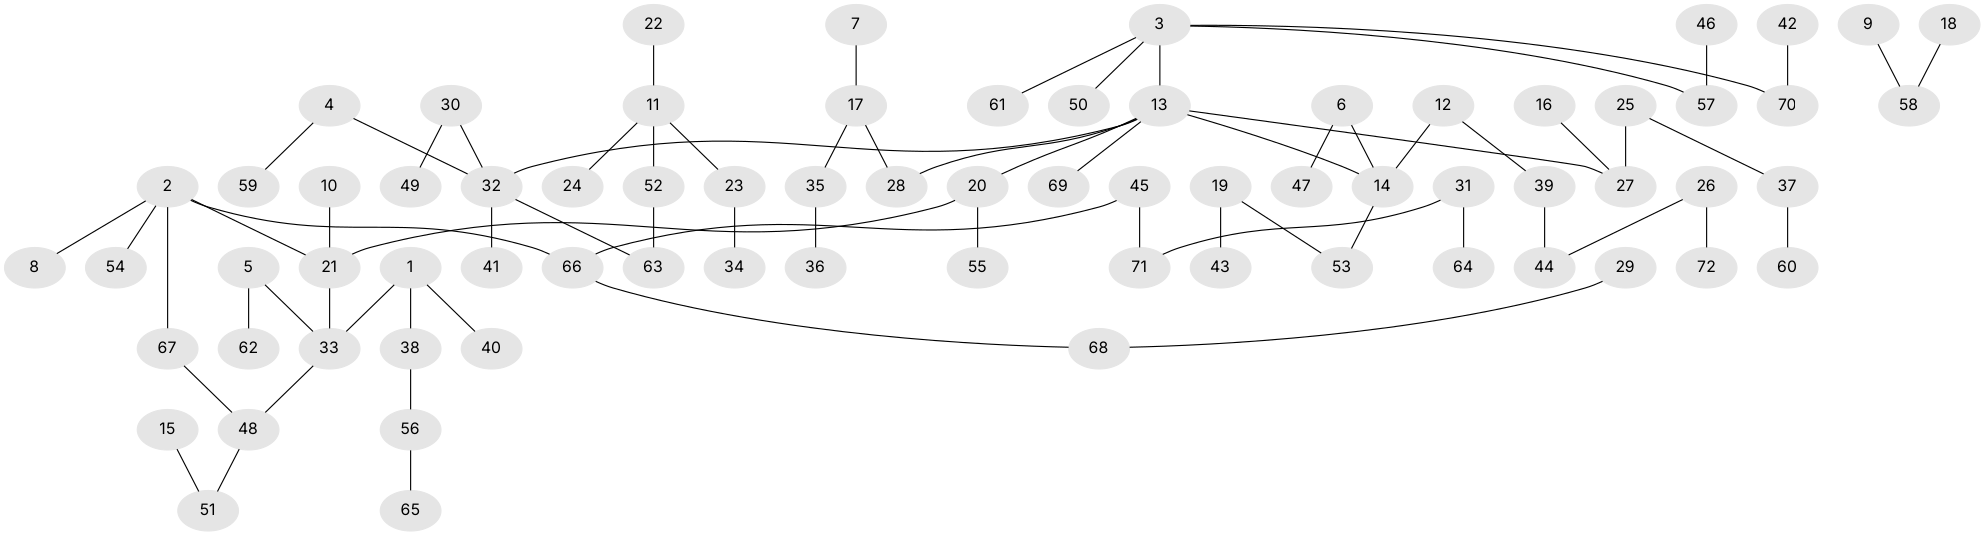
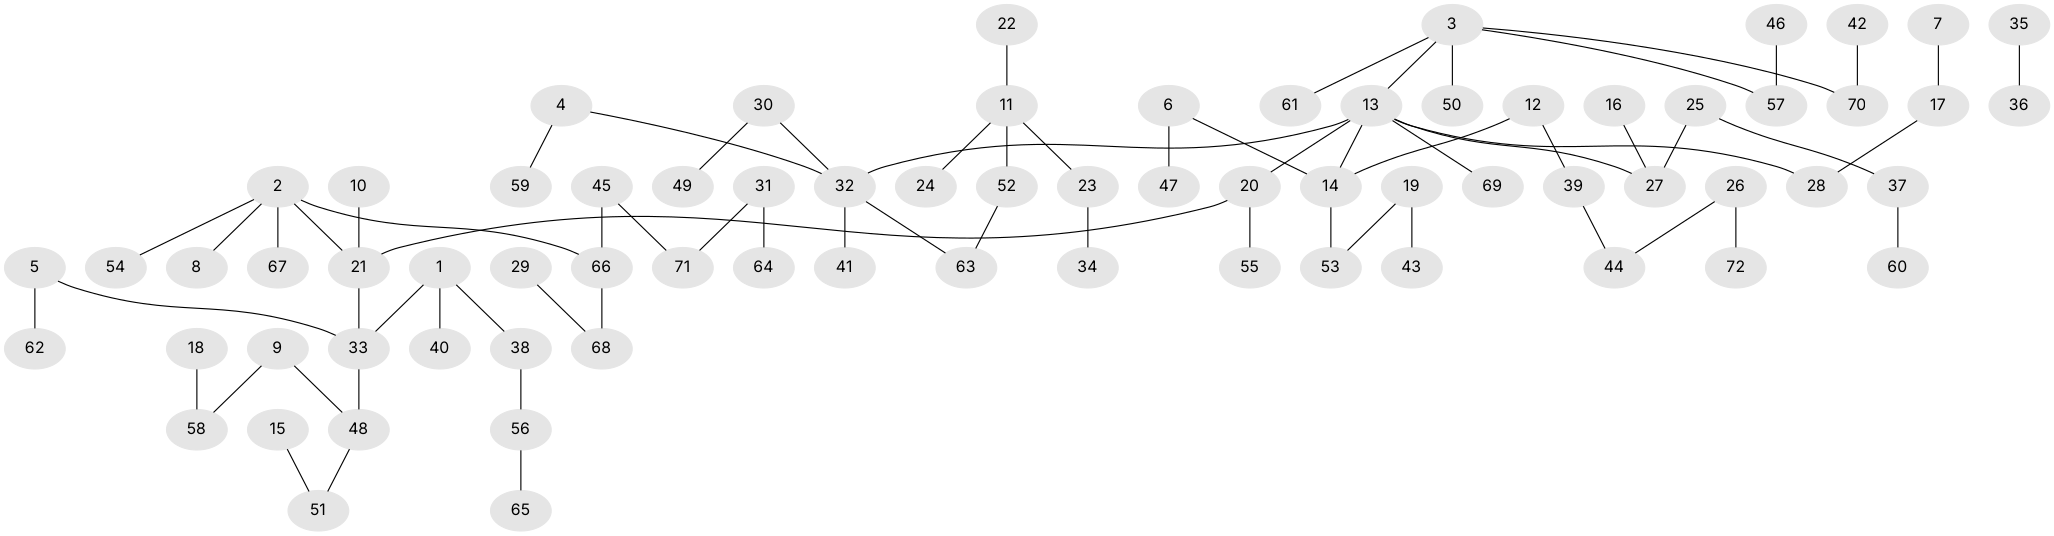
  graph {
    fontname=Inter
    node [color=gray90 fontname=Inter style=filled]
    edge [fontname=Inter weight=1.0]
    1
    33
    38
    40
    48
    56
    2
    8
    21
    54
    66
    67
    68
    3
    13
    50
    57
    61
    70
    32
    14
    20
    27
    28
    69
    4
    59
    41
    63
    5
    62
    6
    47
    53
    7
    17
    35
    9
    58
    51
    10
    11
    23
    24
    52
    34
    12
    39
    44
    55
    15
    16
    36
    18
    19
    43
    22
    25
    37
    60
    26
    72
    29
    30
    49
    31
    64
    71
    65
    42
    45
    46
    1 -- 33
    1 -- 38
    1 -- 40
    33 -- 48
    38 -- 56
    48 -- 51
    56 -- 65
    2 -- 8
    2 -- 21
    2 -- 54
    2 -- 66
    2 -- 67
    21 -- 33
    66 -- 68
    3 -- 13
    3 -- 50
    3 -- 57
    3 -- 61
    3 -- 70
    13 -- 32
    13 -- 14
    13 -- 20
    13 -- 27
    13 -- 28
    13 -- 69
    32 -- 41
    32 -- 63
    14 -- 53
    20 -- 21
    20 -- 55
    4 -- 32
    4 -- 59
    5 -- 33
    5 -- 62
    6 -- 14
    6 -- 47
    7 -- 17
    17 -- 28
-   17 -- 35
    35 -- 36
-   67 -- 48
+   9 -- 48
    9 -- 58
    10 -- 21
    11 -- 23
    11 -- 24
    11 -- 52
    23 -- 34
    52 -- 63
    12 -- 14
    12 -- 39
    39 -- 44
    15 -- 51
    16 -- 27
    18 -- 58
    19 -- 53
    19 -- 43
    22 -- 11
    25 -- 27
    25 -- 37
    37 -- 60
    26 -- 44
    26 -- 72
    29 -- 68
    30 -- 32
    30 -- 49
    31 -- 64
    31 -- 71
    42 -- 70
    45 -- 66
    45 -- 71
    46 -- 57
  }
